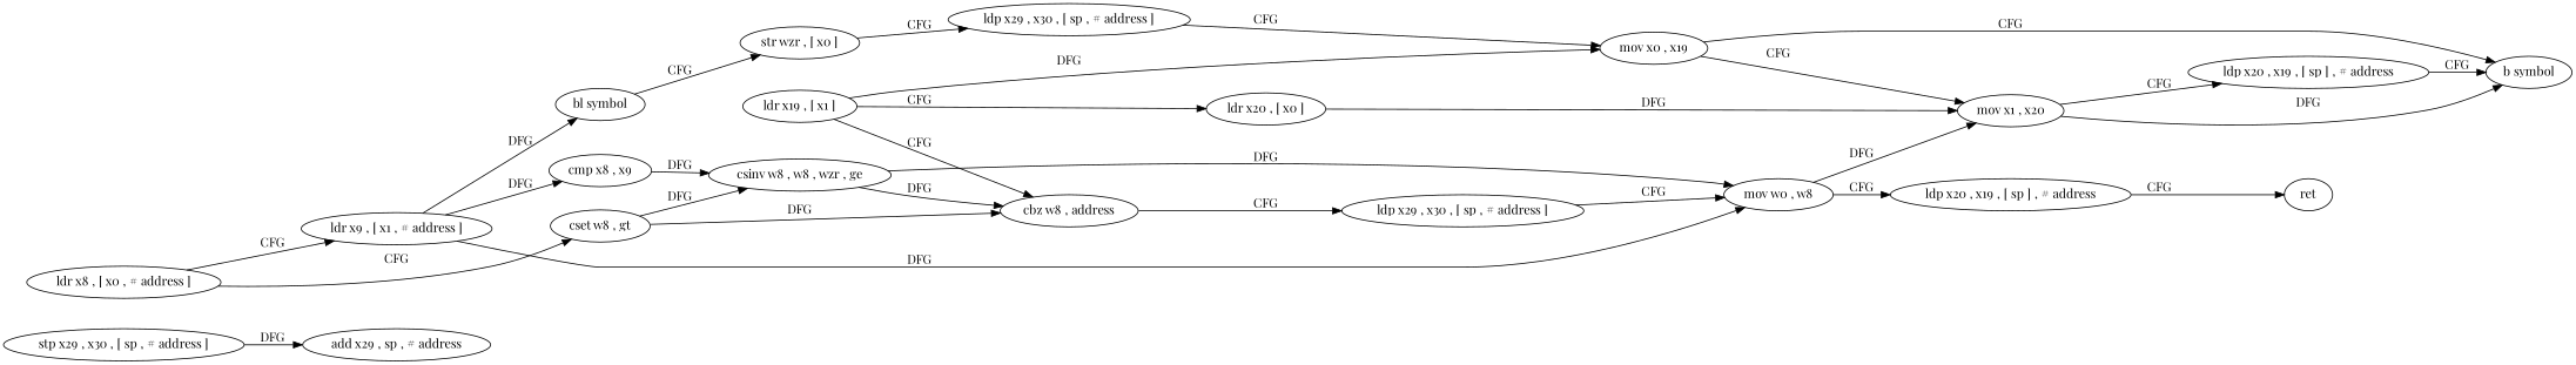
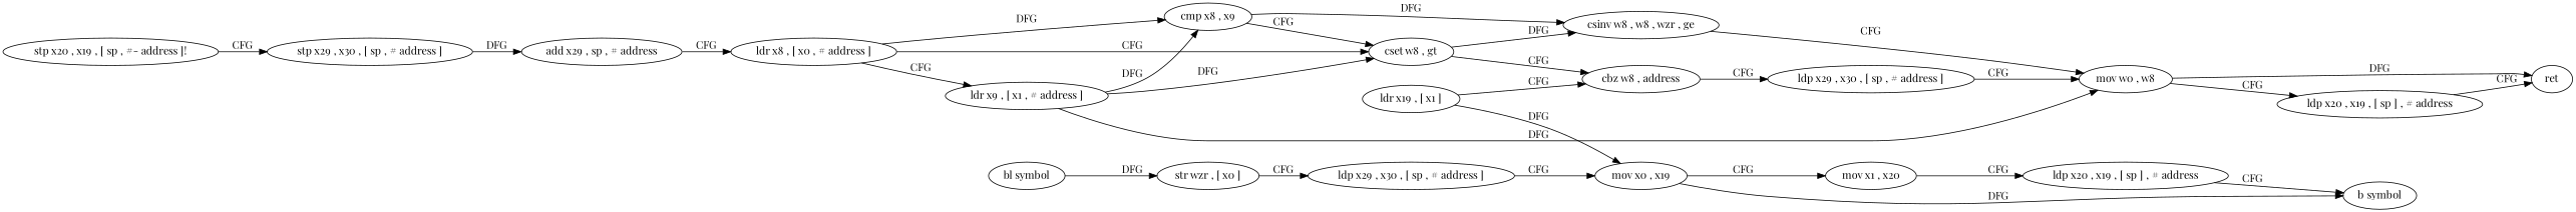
  digraph {
    fontname="Playfair Display"
    rankdir=LR
    node [fontname="Playfair Display"]
    edge [fontname="Playfair Display"]
+   n1 [label="stp x20 , x19 , [ sp , #- address ]!"]
    n2 [label="stp x29 , x30 , [ sp , # address ]"]
    n3 [label="add x29 , sp , # address"]
    n4 [label="ldr x8 , [ x0 , # address ]"]
    n5 [label="ldr x9 , [ x1 , # address ]"]
    n6 [label="cmp x8 , x9"]
    n7 [label="cset w8 , gt"]
    n8 [label="mov w0 , w8"]
    n9 [label="csinv w8 , w8 , wzr , ge"]
    n10 [label="cbz w8 , address"]
    n11 [label="ldp x29 , x30 , [ sp , # address ]"]
    n12 [label="ldp x20 , x19 , [ sp ] , # address"]
    n13 [label=ret]
    n14 [label="ldr x19 , [ x1 ]"]
-   n15 [label="ldr x20 , [ x0 ]"]
    n16 [label="mov x0 , x19"]
    n17 [label="mov x1 , x20"]
    n18 [label="b symbol"]
    n19 [label="bl symbol"]
    n20 [label="str wzr , [ x0 ]"]
    n21 [label="ldp x20 , x19 , [ sp ] , # address"]
    n22 [label="ldp x29 , x30 , [ sp , # address ]"]
+   n1 -> n2 [label=CFG]
    n2 -> n3 [label=DFG]
+   n3 -> n4 [label=CFG]
    n4 -> n5 [label=CFG]
+   n4 -> n6 [label=DFG]
    n4 -> n7 [label=CFG]
    n5 -> n6 [label=DFG]
-   n5 -> n19 [label=DFG]
+   n5 -> n7 [label=DFG]
    n5 -> n8 [label=DFG]
+   n6 -> n7 [label=CFG]
    n6 -> n9 [label=DFG]
    n7 -> n9 [label=DFG]
-   n7 -> n10 [label=DFG]
+   n7 -> n10 [label=CFG]
    n8 -> n12 [label=CFG]
-   n8 -> n17 [label=DFG]
-   n9 -> n8 [label=DFG]
-   n9 -> n10 [label=DFG]
+   n8 -> n13 [label=DFG]
+   n9 -> n8 [label=CFG]
    n10 -> n11 [label=CFG]
    n11 -> n8 [label=CFG]
    n12 -> n13 [label=CFG]
    n14 -> n10 [label=CFG]
-   n14 -> n15 [label=CFG]
    n14 -> n16 [label=DFG]
-   n15 -> n17 [label=DFG]
    n16 -> n17 [label=CFG]
-   n16 -> n18 [label=CFG]
-   n17 -> n18 [label=DFG]
+   n16 -> n18 [label=DFG]
    n17 -> n21 [label=CFG]
-   n19 -> n20 [label=CFG]
+   n19 -> n20 [label=DFG]
    n20 -> n22 [label=CFG]
    n21 -> n18 [label=CFG]
    n22 -> n16 [label=CFG]
  }
